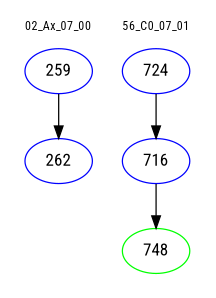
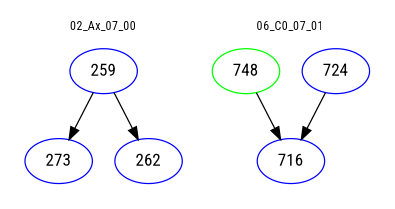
  digraph {
    fontname="Roboto Condensed"
    node [color=blue fontname="Roboto Condensed"]
    edge [color=black fontname="Roboto Condensed"]
    n1 [label=259]
+   n2 [label=273]
    n3 [label=262]
    n4 [label=716]
    n5 [label=724]
    n6 [color=green label=748]
    subgraph cluster_1 {
      color=white
      fontsize=10
      label="02_Ax_07_00"
      n1
+     n2
      n3
    }
    subgraph cluster_2 {
      color=white
      fontsize=10
-     label="56_C0_07_01"
+     label="06_C0_07_01"
      n4
      n5
      n6
    }
+   n1 -> n2
    n1 -> n3
-   n4 -> n6
+   n6 -> n4
    n5 -> n4
  }
